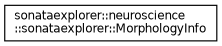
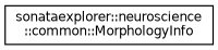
  digraph {
    rankdir=LR
-   n1 [color=black fillcolor=white fontname=Helvetica fontsize=10 height=0.2 label="sonataexplorer::neuroscience\l::sonataexplorer::MorphologyInfo" shape=record style=filled width=0.4]
+   n1 [color=black fillcolor=white fontname=Helvetica fontsize=10 height=0.2 label="sonataexplorer::neuroscience\l::common::MorphologyInfo" shape=record style=filled width=0.4]
  }
